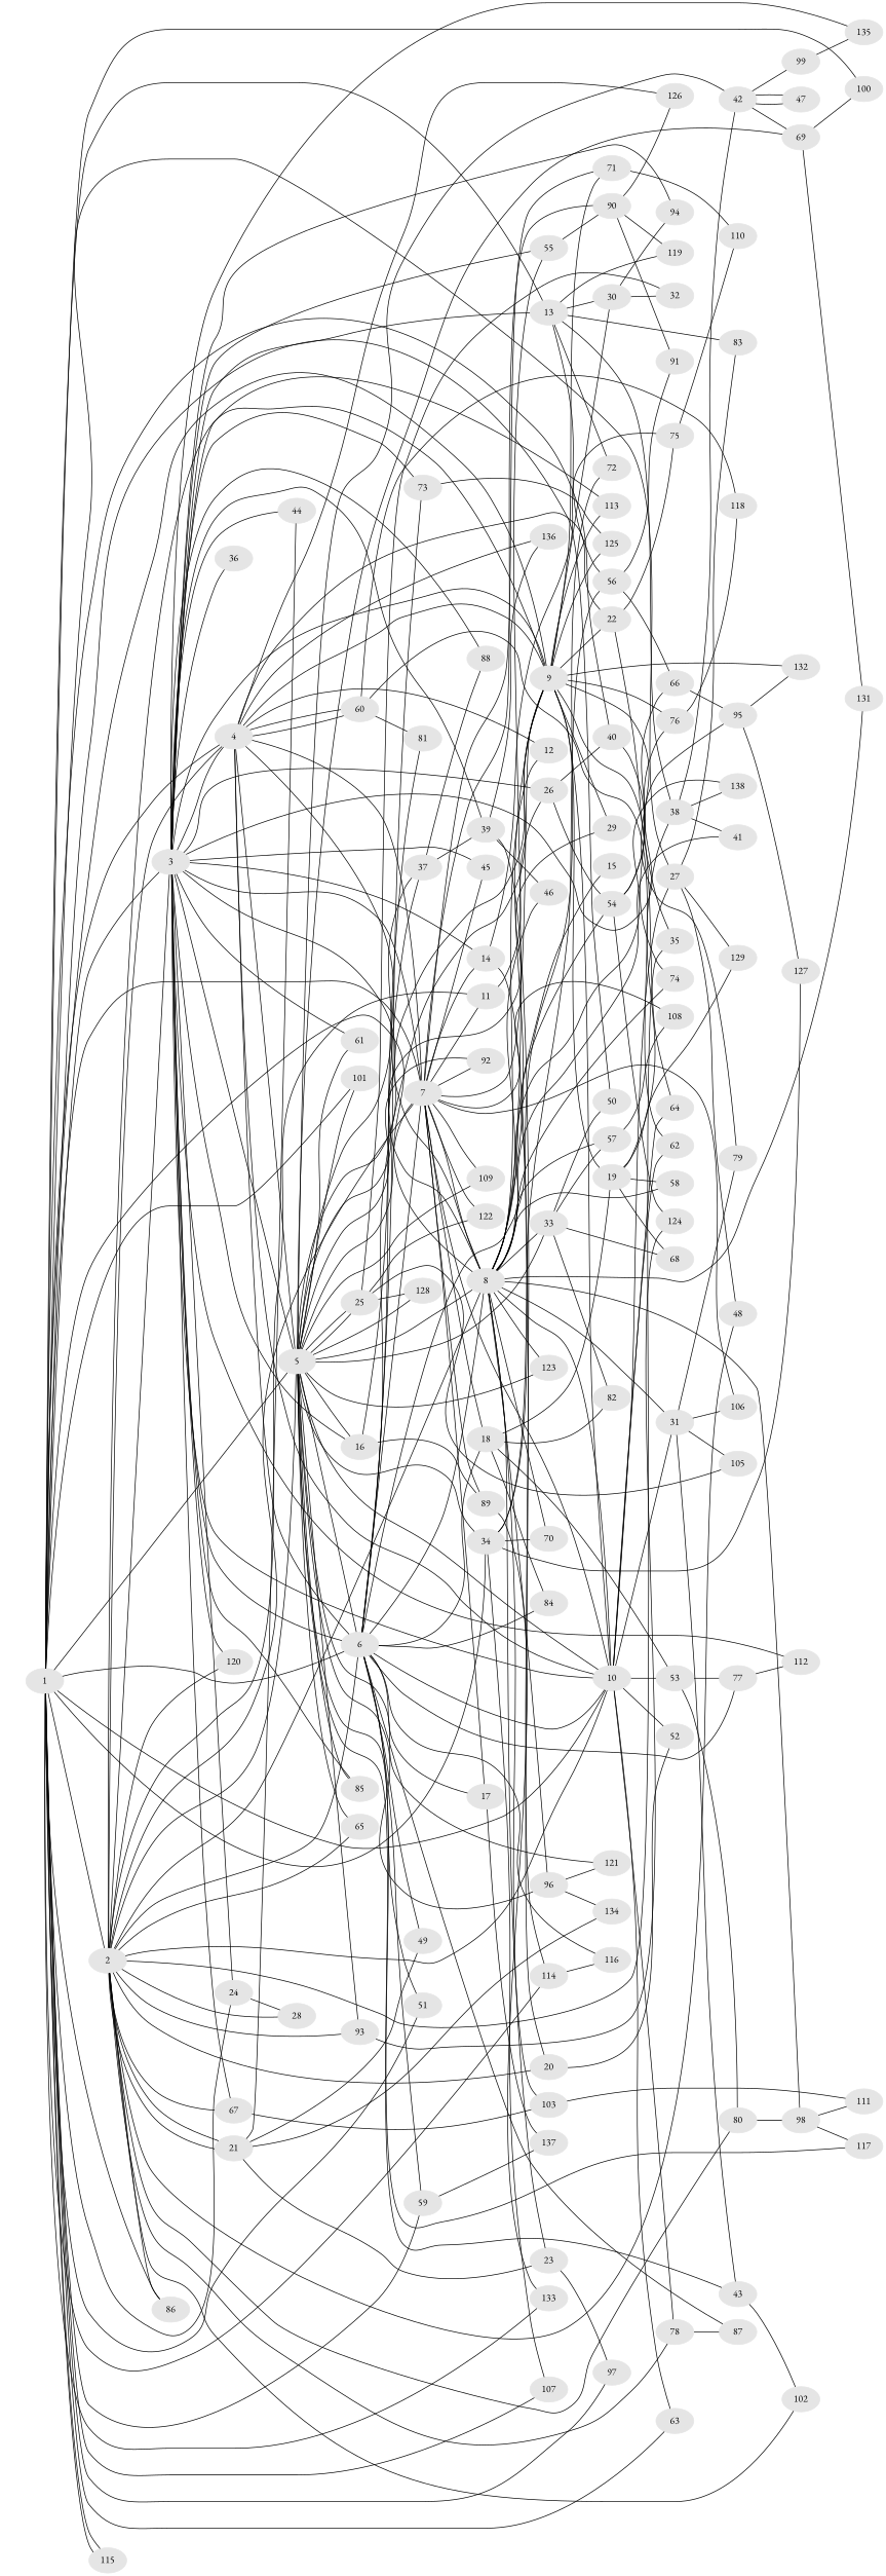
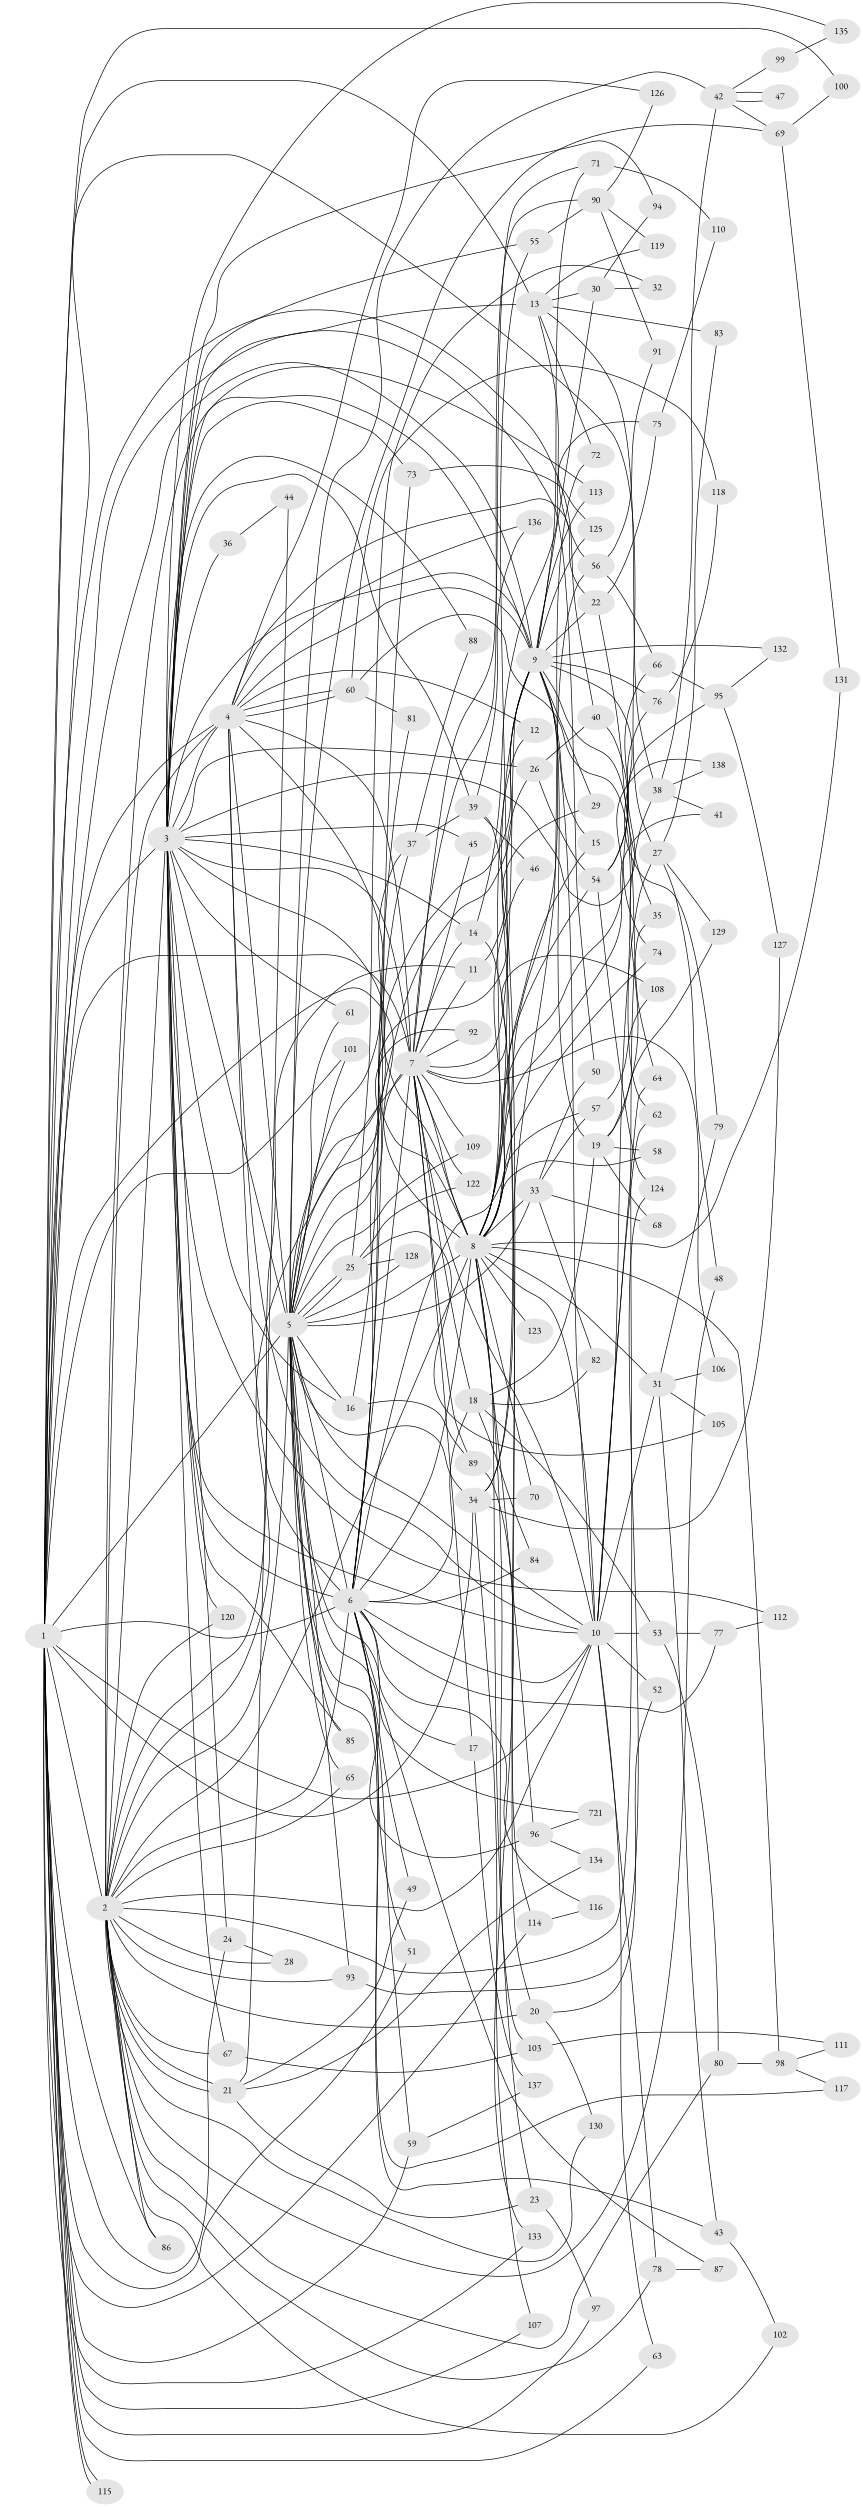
  graph {
    fontname="EB Garamond"
    rankdir=LR
    node [color=gray90 fontname="EB Garamond" style=filled]
    edge [fontname="EB Garamond"]
    1
    2
    3
    4
    5
    6
    7
    8
    9
    10
    13
    24
    27
    34
    40
    50
    51
    59
    63
    86
    97
    100
    101
    107
    114
    115
    133
    11
    20
    21
    28
    35
    48
    65
    67
    78
    80
    93
    102
    120
+   130
    36
    14
    16
    26
    39
    44
    45
    55
    61
    73
    85
    88
    94
    95
    112
    113
    135
    12
    22
    60
    126
    136
    25
    29
    33
    37
    42
    43
    69
    92
    96
    109
    117
-   121
+   121 [label=721]
    123
    128
    17
    18
    49
    54
    77
    81
    84
    87
    116
    71
    89
    90
    106
    108
    122
    15
    23
    31
    41
    46
    57
    58
    70
    74
    98
    103
    131
    138
    19
    30
    64
    76
    79
    125
    132
    52
    53
    62
    38
    56
    72
    83
    119
    129
    127
    137
    134
    124
    75
    118
    32
    105
    82
    68
    99
    47
    66
    110
    91
    111
    1 -- 2
    1 -- 3
    1 -- 4
    1 -- 5
    1 -- 6
    1 -- 7
    1 -- 8
    1 -- 9
    1 -- 10
    1 -- 13
    1 -- 24
    1 -- 27
    1 -- 34
    1 -- 40
    1 -- 50
    1 -- 51
    1 -- 59
    1 -- 63
    1 -- 86
    1 -- 97
    1 -- 100
    1 -- 101
    1 -- 107
    1 -- 114
    1 -- 115
    1 -- 115
    1 -- 133
    2 -- 3
    2 -- 4
    2 -- 5
    2 -- 6
    2 -- 7
    2 -- 8
    2 -- 9
    2 -- 10
    2 -- 86
    2 -- 11
    2 -- 20
    2 -- 21
    2 -- 21
    2 -- 28
    2 -- 35
    2 -- 48
    2 -- 65
    2 -- 67
    2 -- 78
    2 -- 80
    2 -- 93
    2 -- 102
    2 -- 120
+   2 -- 130
    3 -- 4
    3 -- 5
    3 -- 6
    3 -- 7
    3 -- 8
    3 -- 9
    3 -- 10
    3 -- 13
    3 -- 24
    3 -- 67
    3 -- 120
    3 -- 36
    3 -- 14
    3 -- 16
    3 -- 26
    3 -- 39
-   3 -- 44
+   36 -- 44
    3 -- 45
    3 -- 55
    3 -- 61
    3 -- 73
    3 -- 85
    3 -- 88
    3 -- 94
    3 -- 95
    3 -- 112
    3 -- 113
    3 -- 135
    4 -- 5
    4 -- 6
    4 -- 7
    4 -- 8
    4 -- 9
    4 -- 10
    4 -- 12
    4 -- 22
    4 -- 60
    4 -- 60
    4 -- 126
    4 -- 136
    5 -- 6
    5 -- 7
    5 -- 8
    5 -- 9
    5 -- 10
    5 -- 34
    5 -- 101
    5 -- 65
    5 -- 93
    5 -- 16
    5 -- 61
    5 -- 85
    5 -- 25
    5 -- 25
    5 -- 29
    5 -- 33
    5 -- 37
    5 -- 42
    5 -- 43
    5 -- 69
    5 -- 92
    5 -- 96
    5 -- 109
    5 -- 117
    5 -- 121
-   5 -- 123
    5 -- 128
    6 -- 7
    6 -- 8
    6 -- 9
    6 -- 10
    6 -- 51
    6 -- 59
    6 -- 73
    6 -- 17
    6 -- 18
    6 -- 49
    6 -- 54
    6 -- 77
    6 -- 81
    6 -- 84
    6 -- 87
    6 -- 116
    7 -- 8
    7 -- 9
    7 -- 10
    7 -- 11
    7 -- 14
    7 -- 45
    7 -- 92
    7 -- 109
    7 -- 17
    7 -- 18
    7 -- 71
    7 -- 89
    7 -- 90
    7 -- 106
    7 -- 108
    7 -- 122
    8 -- 9
    8 -- 10
    8 -- 55
    8 -- 12
    8 -- 33
    8 -- 96
    8 -- 123
    8 -- 15
    8 -- 23
    8 -- 31
    8 -- 41
    8 -- 46
    8 -- 57
    8 -- 58
    8 -- 70
    8 -- 74
    8 -- 98
    8 -- 103
    8 -- 131
    8 -- 138
    9 -- 10
    9 -- 113
    9 -- 22
    9 -- 29
    9 -- 71
+   9 -- 15
    9 -- 19
    9 -- 30
    9 -- 64
    9 -- 76
    9 -- 79
    9 -- 125
    9 -- 132
    10 -- 27
    10 -- 63
    10 -- 78
    10 -- 31
    10 -- 64
    10 -- 52
    10 -- 53
    10 -- 62
    13 -- 30
    13 -- 38
    13 -- 56
    13 -- 72
    13 -- 83
    13 -- 119
    24 -- 28
    27 -- 48
    27 -- 83
    27 -- 129
    34 -- 107
    34 -- 70
    34 -- 56
    34 -- 72
    34 -- 127
    40 -- 74
    59 -- 137
    114 -- 116
    11 -- 26
+   20 -- 130
    20 -- 52
    21 -- 44
    21 -- 49
    21 -- 23
    21 -- 134
    67 -- 103
    78 -- 87
    80 -- 98
    93 -- 124
    14 -- 20
    14 -- 75
    16 -- 37
    16 -- 89
    26 -- 40
    26 -- 54
    39 -- 114
    39 -- 136
    39 -- 46
    55 -- 90
    73 -- 125
    95 -- 132
    95 -- 127
    22 -- 35
    22 -- 75
    60 -- 81
    60 -- 62
    60 -- 118
    25 -- 128
    25 -- 122
    25 -- 32
    25 -- 105
    33 -- 50
    33 -- 57
    33 -- 82
    33 -- 68
    37 -- 39
    37 -- 88
    42 -- 69
    42 -- 99
    42 -- 47
    42 -- 47
    43 -- 102
    69 -- 100
    69 -- 131
    96 -- 121
    96 -- 134
    17 -- 137
    18 -- 84
    18 -- 19
    18 -- 53
    18 -- 82
    54 -- 76
    54 -- 124
    54 -- 66
    77 -- 112
    71 -- 110
    89 -- 133
    90 -- 126
    90 -- 119
    90 -- 91
    23 -- 97
    31 -- 43
    31 -- 106
    31 -- 79
    31 -- 105
    57 -- 108
    98 -- 117
    98 -- 111
    103 -- 111
    19 -- 58
    19 -- 38
    19 -- 129
    19 -- 68
    30 -- 94
    30 -- 32
    76 -- 118
    53 -- 80
    53 -- 77
    38 -- 42
    38 -- 41
    38 -- 138
    56 -- 66
    56 -- 91
    75 -- 110
    99 -- 135
    66 -- 95
  }
